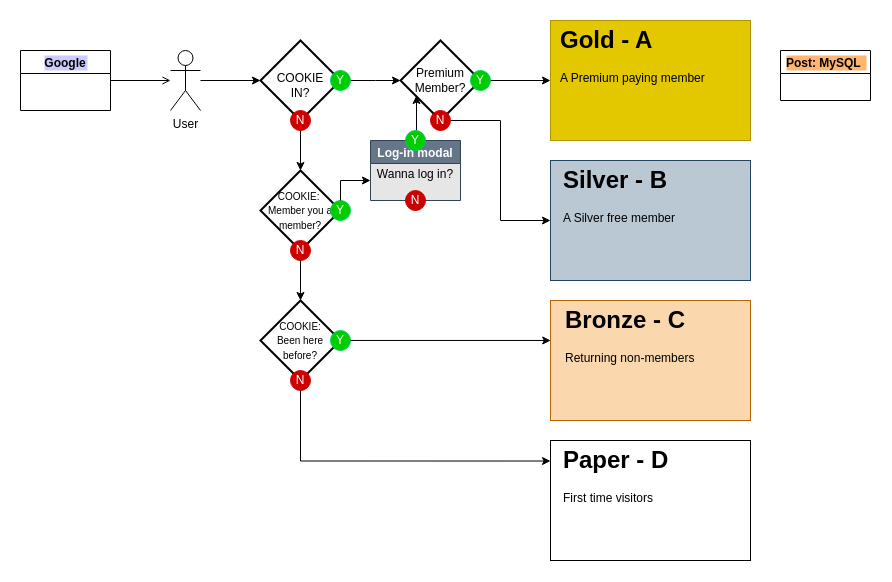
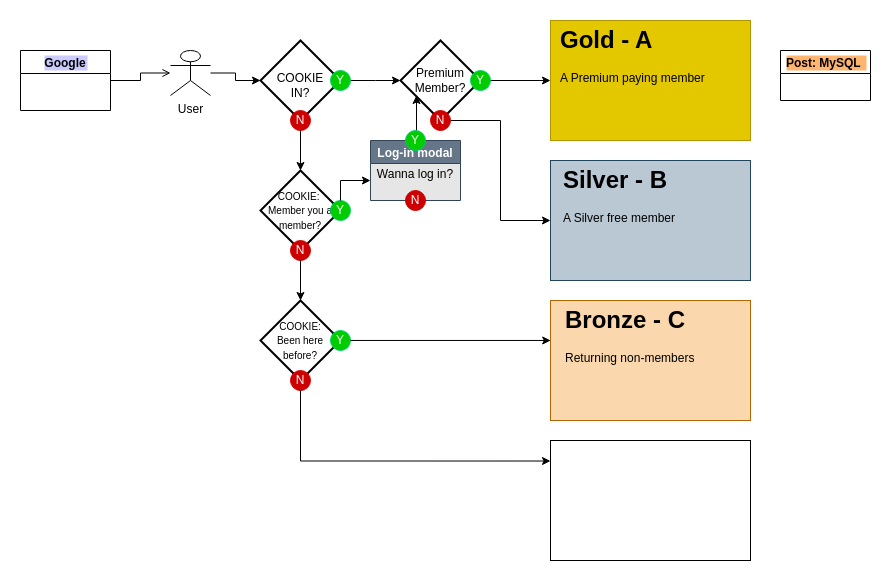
  <mxCell id="0" />
  <mxCell id="1" parent="0" />
  <mxCell id="2" style="edgeStyle=orthogonalEdgeStyle;rounded=0;orthogonalLoop=1;jettySize=auto;html=1;fontSize=12;" edge="1" parent="1" source="3" target="7"><mxGeometry relative="1" as="geometry" /></mxCell>
- <mxCell id="3" value="User&lt;br&gt;" style="shape=umlActor;verticalLabelPosition=bottom;verticalAlign=top;html=1;outlineConnect=0;" vertex="1" parent="1"><mxGeometry x="170" y="50" width="30" height="60" as="geometry" /></mxCell>
+ <mxCell id="3" value="User&lt;br&gt;" style="shape=umlActor;verticalLabelPosition=bottom;verticalAlign=top;html=1;outlineConnect=0;" vertex="1" parent="1"><mxGeometry x="170" y="50" width="40" height="45" as="geometry" /></mxCell>
  <mxCell id="4" style="edgeStyle=orthogonalEdgeStyle;rounded=0;orthogonalLoop=1;jettySize=auto;html=1;exitX=1;exitY=0.5;exitDx=0;exitDy=0;fontSize=12;endArrow=open;" edge="1" parent="1" source="5" target="3"><mxGeometry relative="1" as="geometry" /></mxCell>
  <mxCell id="5" value="Google" style="swimlane;labelBackgroundColor=#CCCCFF;" vertex="1" parent="1"><mxGeometry x="20" y="50" width="90" height="60" as="geometry" /></mxCell>
  <mxCell id="6" value="Post: MySQL " style="swimlane;labelBackgroundColor=#FFB570;" vertex="1" parent="1"><mxGeometry x="780" y="50" width="90" height="50" as="geometry" /></mxCell>
  <mxCell id="7" value="" style="strokeWidth=2;html=1;shape=mxgraph.flowchart.decision;whiteSpace=wrap;labelBackgroundColor=none;fontSize=12;" vertex="1" parent="1"><mxGeometry x="260" y="40" width="80" height="80" as="geometry" /></mxCell>
  <mxCell id="8" value="COOKIE IN?" style="text;html=1;strokeColor=none;fillColor=none;align=center;verticalAlign=middle;whiteSpace=wrap;rounded=0;labelBackgroundColor=none;fontSize=12;" vertex="1" parent="1"><mxGeometry x="280" y="75" width="40" height="20" as="geometry" /></mxCell>
  <mxCell id="9" style="edgeStyle=orthogonalEdgeStyle;rounded=0;orthogonalLoop=1;jettySize=auto;html=1;fontSize=12;" edge="1" parent="1" source="10"><mxGeometry relative="1" as="geometry"><mxPoint x="400" y="80" as="targetPoint" /></mxGeometry></mxCell>
  <mxCell id="10" value="&lt;font color=&quot;#ffffff&quot;&gt;Y&lt;/font&gt;" style="ellipse;whiteSpace=wrap;html=1;aspect=fixed;labelBackgroundColor=none;fontSize=12;strokeColor=#00CC66;fillColor=#00CC00;" vertex="1" parent="1"><mxGeometry x="330" y="70" width="20" height="20" as="geometry" /></mxCell>
  <mxCell id="11" value="" style="group" vertex="1" connectable="0" parent="1"><mxGeometry x="400" y="40" width="80" height="80" as="geometry" /></mxCell>
  <mxCell id="12" value="" style="strokeWidth=2;html=1;shape=mxgraph.flowchart.decision;whiteSpace=wrap;labelBackgroundColor=none;fontSize=12;" vertex="1" parent="11"><mxGeometry width="80" height="80" as="geometry" /></mxCell>
  <mxCell id="13" value="Premium&lt;br&gt;Member?" style="text;html=1;strokeColor=none;fillColor=none;align=center;verticalAlign=middle;whiteSpace=wrap;rounded=0;labelBackgroundColor=none;fontSize=12;" vertex="1" parent="11"><mxGeometry x="20" y="30" width="40" height="20" as="geometry" /></mxCell>
  <mxCell id="14" style="edgeStyle=orthogonalEdgeStyle;rounded=0;orthogonalLoop=1;jettySize=auto;html=1;fontSize=12;" edge="1" parent="1" source="15" target="24"><mxGeometry relative="1" as="geometry" /></mxCell>
  <mxCell id="15" value="&lt;font color=&quot;#ffffff&quot;&gt;N&lt;/font&gt;" style="ellipse;whiteSpace=wrap;html=1;aspect=fixed;labelBackgroundColor=none;fontSize=12;fillColor=#CC0000;strokeColor=#CC0000;" vertex="1" parent="1"><mxGeometry x="290" y="110" width="20" height="20" as="geometry" /></mxCell>
  <mxCell id="16" value="" style="group" vertex="1" connectable="0" parent="1"><mxGeometry x="260" y="300" width="80" height="90" as="geometry" /></mxCell>
  <mxCell id="17" value="" style="strokeWidth=2;html=1;shape=mxgraph.flowchart.decision;whiteSpace=wrap;labelBackgroundColor=none;fontSize=12;" vertex="1" parent="16"><mxGeometry width="80" height="80" as="geometry" /></mxCell>
  <mxCell id="18" value="&lt;font style=&quot;font-size: 10px&quot;&gt;COOKIE:&lt;br&gt;Been here&lt;br&gt;before?&lt;/font&gt;" style="text;html=1;strokeColor=none;fillColor=none;align=center;verticalAlign=middle;whiteSpace=wrap;rounded=0;labelBackgroundColor=none;fontSize=12;" vertex="1" parent="16"><mxGeometry y="19" width="80" height="41" as="geometry" /></mxCell>
  <mxCell id="19" value="&lt;font color=&quot;#ffffff&quot;&gt;Y&lt;/font&gt;" style="ellipse;whiteSpace=wrap;html=1;aspect=fixed;labelBackgroundColor=none;fontSize=12;strokeColor=#00CC66;fillColor=#00CC00;" vertex="1" parent="16"><mxGeometry x="70" y="30" width="20" height="20" as="geometry" /></mxCell>
  <mxCell id="20" value="&lt;font color=&quot;#ffffff&quot;&gt;N&lt;/font&gt;" style="ellipse;whiteSpace=wrap;html=1;aspect=fixed;labelBackgroundColor=none;fontSize=12;fillColor=#CC0000;strokeColor=#CC0000;" vertex="1" parent="16"><mxGeometry x="30" y="70" width="20" height="20" as="geometry" /></mxCell>
  <mxCell id="21" style="edgeStyle=orthogonalEdgeStyle;rounded=0;orthogonalLoop=1;jettySize=auto;html=1;entryX=0;entryY=0.5;entryDx=0;entryDy=0;fontSize=12;" edge="1" parent="1" source="22" target="36"><mxGeometry relative="1" as="geometry"><Array as="points"><mxPoint x="500" y="120" /><mxPoint x="500" y="220" /></Array></mxGeometry></mxCell>
  <mxCell id="22" value="&lt;font color=&quot;#ffffff&quot;&gt;N&lt;/font&gt;" style="ellipse;whiteSpace=wrap;html=1;aspect=fixed;labelBackgroundColor=none;fontSize=12;fillColor=#CC0000;strokeColor=#CC0000;" vertex="1" parent="1"><mxGeometry x="430" y="110" width="20" height="20" as="geometry" /></mxCell>
  <mxCell id="23" value="" style="group" vertex="1" connectable="0" parent="1"><mxGeometry x="260" y="170" width="80" height="90" as="geometry" /></mxCell>
  <mxCell id="24" value="" style="strokeWidth=2;html=1;shape=mxgraph.flowchart.decision;whiteSpace=wrap;labelBackgroundColor=none;fontSize=12;" vertex="1" parent="23"><mxGeometry width="80" height="80" as="geometry" /></mxCell>
  <mxCell id="25" value="&lt;span style=&quot;font-size: 10px&quot;&gt;COOKIE:&amp;nbsp;&lt;br&gt;Member you a member?&lt;br&gt;&lt;/span&gt;" style="text;html=1;strokeColor=none;fillColor=none;align=center;verticalAlign=middle;whiteSpace=wrap;rounded=0;labelBackgroundColor=none;fontSize=12;" vertex="1" parent="23"><mxGeometry y="19" width="80" height="41" as="geometry" /></mxCell>
  <mxCell id="26" value="&lt;font color=&quot;#ffffff&quot;&gt;Y&lt;/font&gt;" style="ellipse;whiteSpace=wrap;html=1;aspect=fixed;labelBackgroundColor=none;fontSize=12;strokeColor=#00CC66;fillColor=#00CC00;" vertex="1" parent="23"><mxGeometry x="70" y="30" width="20" height="20" as="geometry" /></mxCell>
  <mxCell id="27" value="&lt;font color=&quot;#ffffff&quot;&gt;N&lt;/font&gt;" style="ellipse;whiteSpace=wrap;html=1;aspect=fixed;labelBackgroundColor=none;fontSize=12;fillColor=#CC0000;strokeColor=#CC0000;" vertex="1" parent="23"><mxGeometry x="30" y="70" width="20" height="20" as="geometry" /></mxCell>
  <mxCell id="28" style="edgeStyle=orthogonalEdgeStyle;rounded=0;orthogonalLoop=1;jettySize=auto;html=1;fontSize=12;" edge="1" parent="1" source="29"><mxGeometry relative="1" as="geometry"><mxPoint x="416" y="95" as="targetPoint" /><Array as="points"><mxPoint x="416" y="130" /><mxPoint x="416" y="130" /></Array></mxGeometry></mxCell>
  <mxCell id="29" value="Log-in modal" style="swimlane;labelBackgroundColor=none;strokeColor=#314354;fillColor=#647687;fontColor=#ffffff;swimlaneFillColor=#E6E6E6;" vertex="1" parent="1"><mxGeometry x="370" y="140" width="90" height="60" as="geometry" /></mxCell>
  <mxCell id="30" value="&lt;div&gt;&lt;span&gt;&lt;font face=&quot;helvetica&quot;&gt;Wanna log in?&lt;/font&gt;&lt;/span&gt;&lt;/div&gt;" style="text;whiteSpace=wrap;html=1;fontSize=12;align=center;" vertex="1" parent="29"><mxGeometry y="20" width="90" height="40" as="geometry" /></mxCell>
  <mxCell id="31" value="&lt;font color=&quot;#ffffff&quot;&gt;Y&lt;/font&gt;" style="ellipse;whiteSpace=wrap;html=1;aspect=fixed;labelBackgroundColor=none;fontSize=12;strokeColor=#00CC66;fillColor=#00CC00;" vertex="1" parent="29"><mxGeometry x="35" y="-10" width="20" height="20" as="geometry" /></mxCell>
  <mxCell id="32" value="" style="group" vertex="1" connectable="0" parent="1"><mxGeometry x="550" y="20" width="200" height="120" as="geometry" /></mxCell>
  <mxCell id="33" value="" style="rounded=0;whiteSpace=wrap;html=1;labelBackgroundColor=none;fontSize=12;strokeColor=#B09500;fillColor=#e3c800;fontColor=#000000;" vertex="1" parent="32"><mxGeometry width="200" height="120" as="geometry" /></mxCell>
  <mxCell id="34" value="&lt;h1&gt;Gold - A&lt;/h1&gt;&lt;p&gt;A Premium paying member&lt;/p&gt;" style="text;html=1;strokeColor=none;fillColor=none;spacing=5;spacingTop=-20;whiteSpace=wrap;overflow=hidden;rounded=0;labelBackgroundColor=none;fontSize=12;" vertex="1" parent="32"><mxGeometry x="5" width="190" height="120" as="geometry" /></mxCell>
  <mxCell id="35" value="" style="group;fillColor=#bac8d3;strokeColor=#23445d;" vertex="1" connectable="0" parent="1"><mxGeometry x="550" y="160" width="200" height="120" as="geometry" /></mxCell>
  <mxCell id="36" value="" style="rounded=0;whiteSpace=wrap;html=1;labelBackgroundColor=none;fontSize=12;strokeColor=#23445d;fillColor=#bac8d3;" vertex="1" parent="35"><mxGeometry width="200" height="120" as="geometry" /></mxCell>
  <mxCell id="37" value="&lt;h1&gt;Silver - B&lt;/h1&gt;&lt;h1&gt;&lt;/h1&gt;&lt;p&gt;A Silver free member&lt;/p&gt;" style="text;html=1;strokeColor=none;fillColor=none;spacing=5;spacingTop=-20;whiteSpace=wrap;overflow=hidden;rounded=0;labelBackgroundColor=none;fontSize=12;" vertex="1" parent="35"><mxGeometry x="7.5" width="185" height="120" as="geometry" /></mxCell>
  <mxCell id="38" value="" style="group;fillColor=#fad7ac;strokeColor=#b46504;" vertex="1" connectable="0" parent="1"><mxGeometry x="550" y="300" width="200" height="120" as="geometry" /></mxCell>
  <mxCell id="39" value="" style="rounded=0;whiteSpace=wrap;html=1;labelBackgroundColor=none;fontSize=12;strokeColor=#b46504;fillColor=#fad7ac;" vertex="1" parent="38"><mxGeometry width="200" height="120" as="geometry" /></mxCell>
  <mxCell id="40" value="&lt;h1&gt;Bronze - C&lt;/h1&gt;&lt;h1&gt;&lt;/h1&gt;&lt;p&gt;Returning non-members&lt;/p&gt;" style="text;html=1;strokeColor=none;fillColor=none;spacing=5;spacingTop=-20;whiteSpace=wrap;overflow=hidden;rounded=0;labelBackgroundColor=none;fontSize=12;" vertex="1" parent="38"><mxGeometry x="10" width="180" height="120" as="geometry" /></mxCell>
  <mxCell id="41" value="" style="group;fillColor=#cce5ff;strokeColor=#36393d;" vertex="1" connectable="0" parent="1"><mxGeometry x="550" y="440" width="200" height="120" as="geometry" /></mxCell>
  <mxCell id="42" value="" style="rounded=0;whiteSpace=wrap;html=1;labelBackgroundColor=none;fontSize=12;" vertex="1" parent="41"><mxGeometry width="200" height="120" as="geometry" /></mxCell>
- <mxCell id="43" value="&lt;h1&gt;Paper - D&lt;/h1&gt;&lt;div&gt;First time visitors&lt;br&gt;&lt;/div&gt;" style="text;html=1;strokeColor=none;fillColor=none;spacing=5;spacingTop=-20;whiteSpace=wrap;overflow=hidden;rounded=0;labelBackgroundColor=none;fontSize=12;" vertex="1" parent="41"><mxGeometry x="7.5" width="162.5" height="120" as="geometry" /></mxCell>
  <mxCell id="44" style="edgeStyle=orthogonalEdgeStyle;rounded=0;orthogonalLoop=1;jettySize=auto;html=1;entryX=0;entryY=0.5;entryDx=0;entryDy=0;fontSize=12;" edge="1" parent="1" source="12" target="33"><mxGeometry relative="1" as="geometry" /></mxCell>
  <mxCell id="45" value="&lt;font color=&quot;#ffffff&quot;&gt;Y&lt;/font&gt;" style="ellipse;whiteSpace=wrap;html=1;aspect=fixed;labelBackgroundColor=none;fontSize=12;strokeColor=#00CC66;fillColor=#00CC00;" vertex="1" parent="1"><mxGeometry x="470" y="70" width="20" height="20" as="geometry" /></mxCell>
  <mxCell id="46" style="edgeStyle=orthogonalEdgeStyle;rounded=0;orthogonalLoop=1;jettySize=auto;html=1;entryX=0.5;entryY=0;entryDx=0;entryDy=0;entryPerimeter=0;fontSize=12;" edge="1" parent="1" source="27" target="17"><mxGeometry relative="1" as="geometry" /></mxCell>
  <mxCell id="47" style="edgeStyle=orthogonalEdgeStyle;rounded=0;orthogonalLoop=1;jettySize=auto;html=1;fontSize=12;" edge="1" parent="1" source="26"><mxGeometry relative="1" as="geometry"><mxPoint x="370" y="180" as="targetPoint" /><Array as="points"><mxPoint x="340" y="180" /><mxPoint x="370" y="180" /></Array></mxGeometry></mxCell>
  <mxCell id="48" value="&lt;font color=&quot;#ffffff&quot;&gt;N&lt;/font&gt;" style="ellipse;whiteSpace=wrap;html=1;aspect=fixed;labelBackgroundColor=none;fontSize=12;fillColor=#CC0000;strokeColor=#CC0000;" vertex="1" parent="1"><mxGeometry x="405" y="190" width="20" height="20" as="geometry" /></mxCell>
  <mxCell id="49" style="edgeStyle=orthogonalEdgeStyle;rounded=0;orthogonalLoop=1;jettySize=auto;html=1;entryX=0.001;entryY=0.333;entryDx=0;entryDy=0;fontSize=12;entryPerimeter=0;" edge="1" parent="1" source="19" target="39"><mxGeometry relative="1" as="geometry" /></mxCell>
  <mxCell id="50" style="edgeStyle=orthogonalEdgeStyle;rounded=0;orthogonalLoop=1;jettySize=auto;html=1;fontSize=12;entryX=0;entryY=0.171;entryDx=0;entryDy=0;entryPerimeter=0;" edge="1" parent="1" source="20" target="42"><mxGeometry relative="1" as="geometry"><mxPoint x="550" y="517" as="targetPoint" /><Array as="points"><mxPoint x="300" y="461" /><mxPoint x="550" y="461" /></Array></mxGeometry></mxCell>
